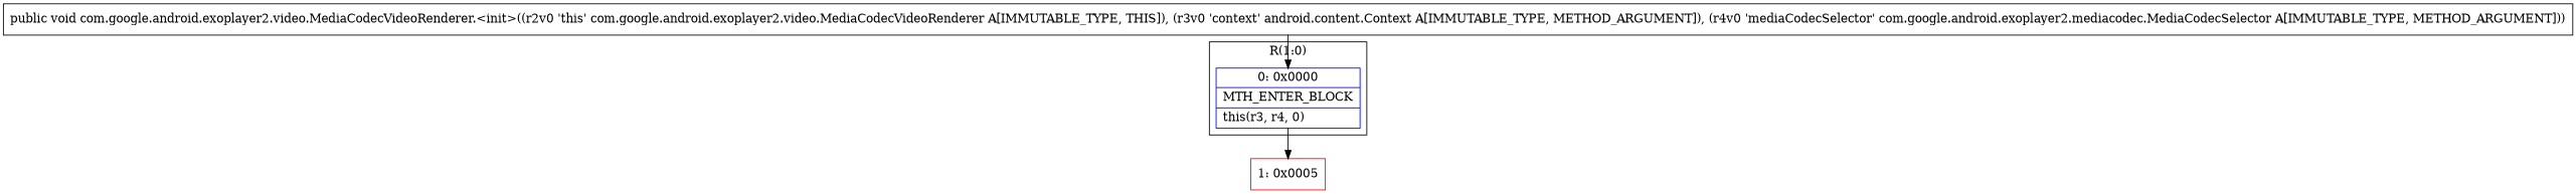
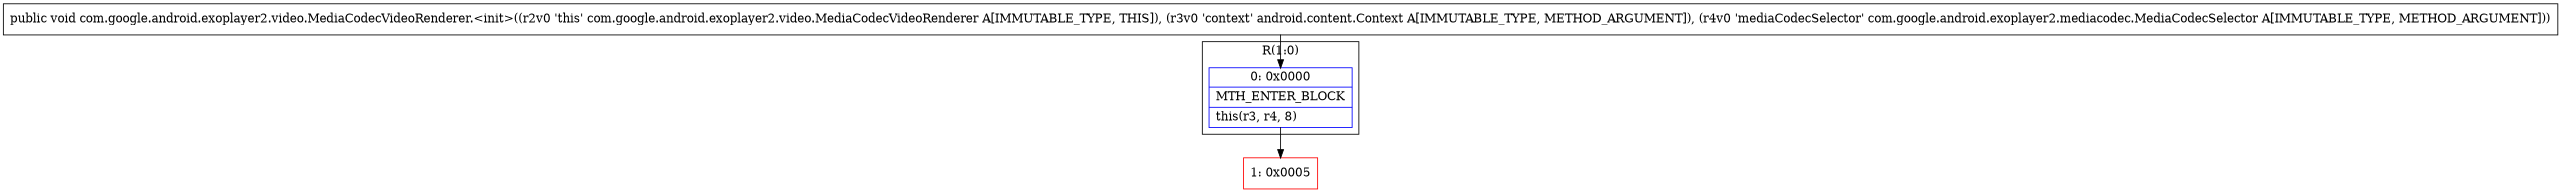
  digraph {
    node [shape=record]
-   n1 [color=blue label="{0\:\ 0x0000|MTH_ENTER_BLOCK\l|this(r3, r4, 0)\l}"]
+   n1 [color=blue label="{0\:\ 0x0000|MTH_ENTER_BLOCK\l|this(r3, r4, 8)\l}"]
    n2 [color=red label="{1\:\ 0x0005}"]
    n3 [label="{public void com.google.android.exoplayer2.video.MediaCodecVideoRenderer.\<init\>((r2v0 'this' com.google.android.exoplayer2.video.MediaCodecVideoRenderer A[IMMUTABLE_TYPE, THIS]), (r3v0 'context' android.content.Context A[IMMUTABLE_TYPE, METHOD_ARGUMENT]), (r4v0 'mediaCodecSelector' com.google.android.exoplayer2.mediacodec.MediaCodecSelector A[IMMUTABLE_TYPE, METHOD_ARGUMENT])) }"]
    subgraph cluster_1 {
      label="R(1:0)"
      n1
    }
    n1 -> n2
    n3 -> n1
  }
